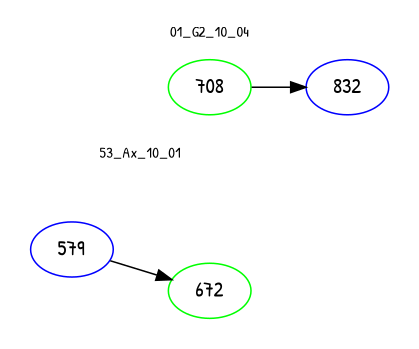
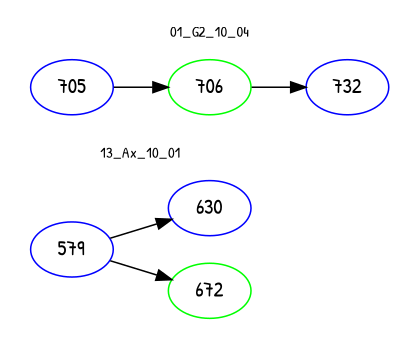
  digraph {
    fontname="Patrick Hand"
    rankdir=LR
    node [color=blue fontname="Patrick Hand"]
    edge [color=black fontname="Patrick Hand"]
    n1 [label=579]
    n2 [color=green label=672]
-   n5 [color=green label=708]
-   n6 [label=832]
+   n3 [label=630]
+   n4 [label=705]
+   n5 [color=green label=706]
+   n6 [label=732]
    subgraph cluster_1 {
      color=white
      fontsize=10
-     label="53_Ax_10_01"
+     label="13_Ax_10_01"
      n1
      n2
+     n3
    }
    subgraph cluster_2 {
      color=white
      fontsize=10
      label="01_G2_10_04"
+     n4
      n5
      n6
    }
    n1 -> n2
+   n1 -> n3
+   n4 -> n5
    n5 -> n6
  }
